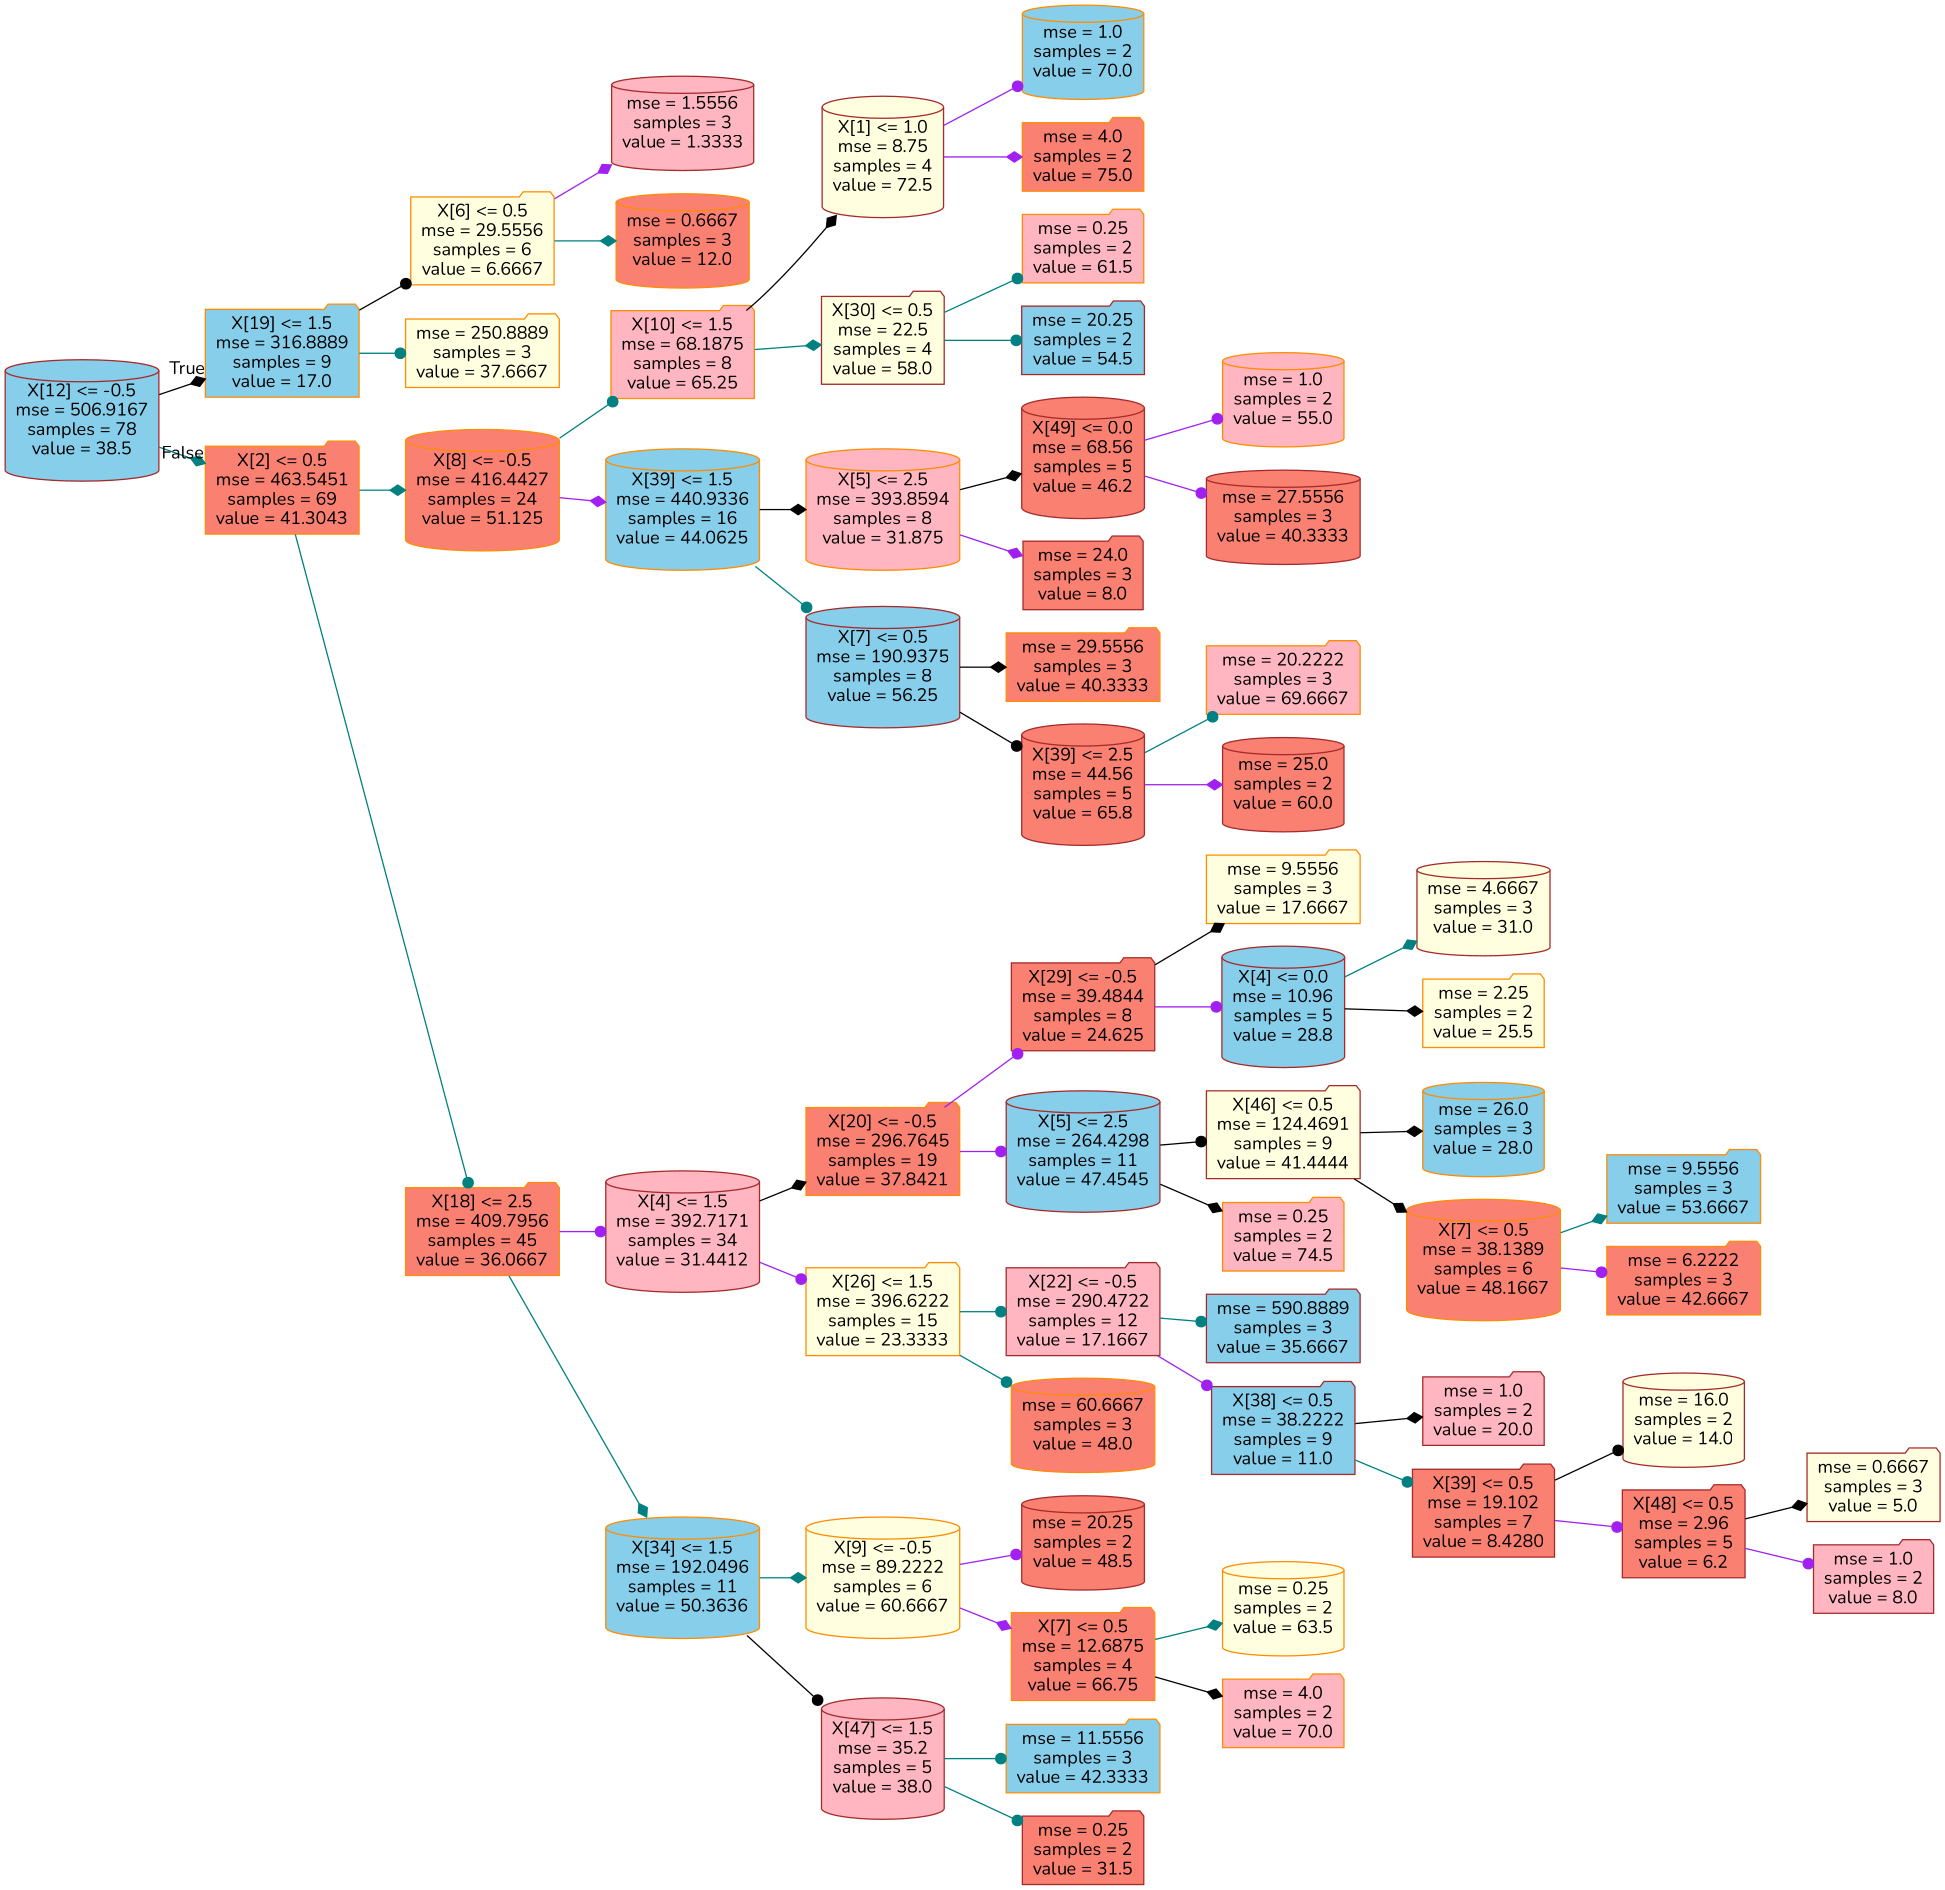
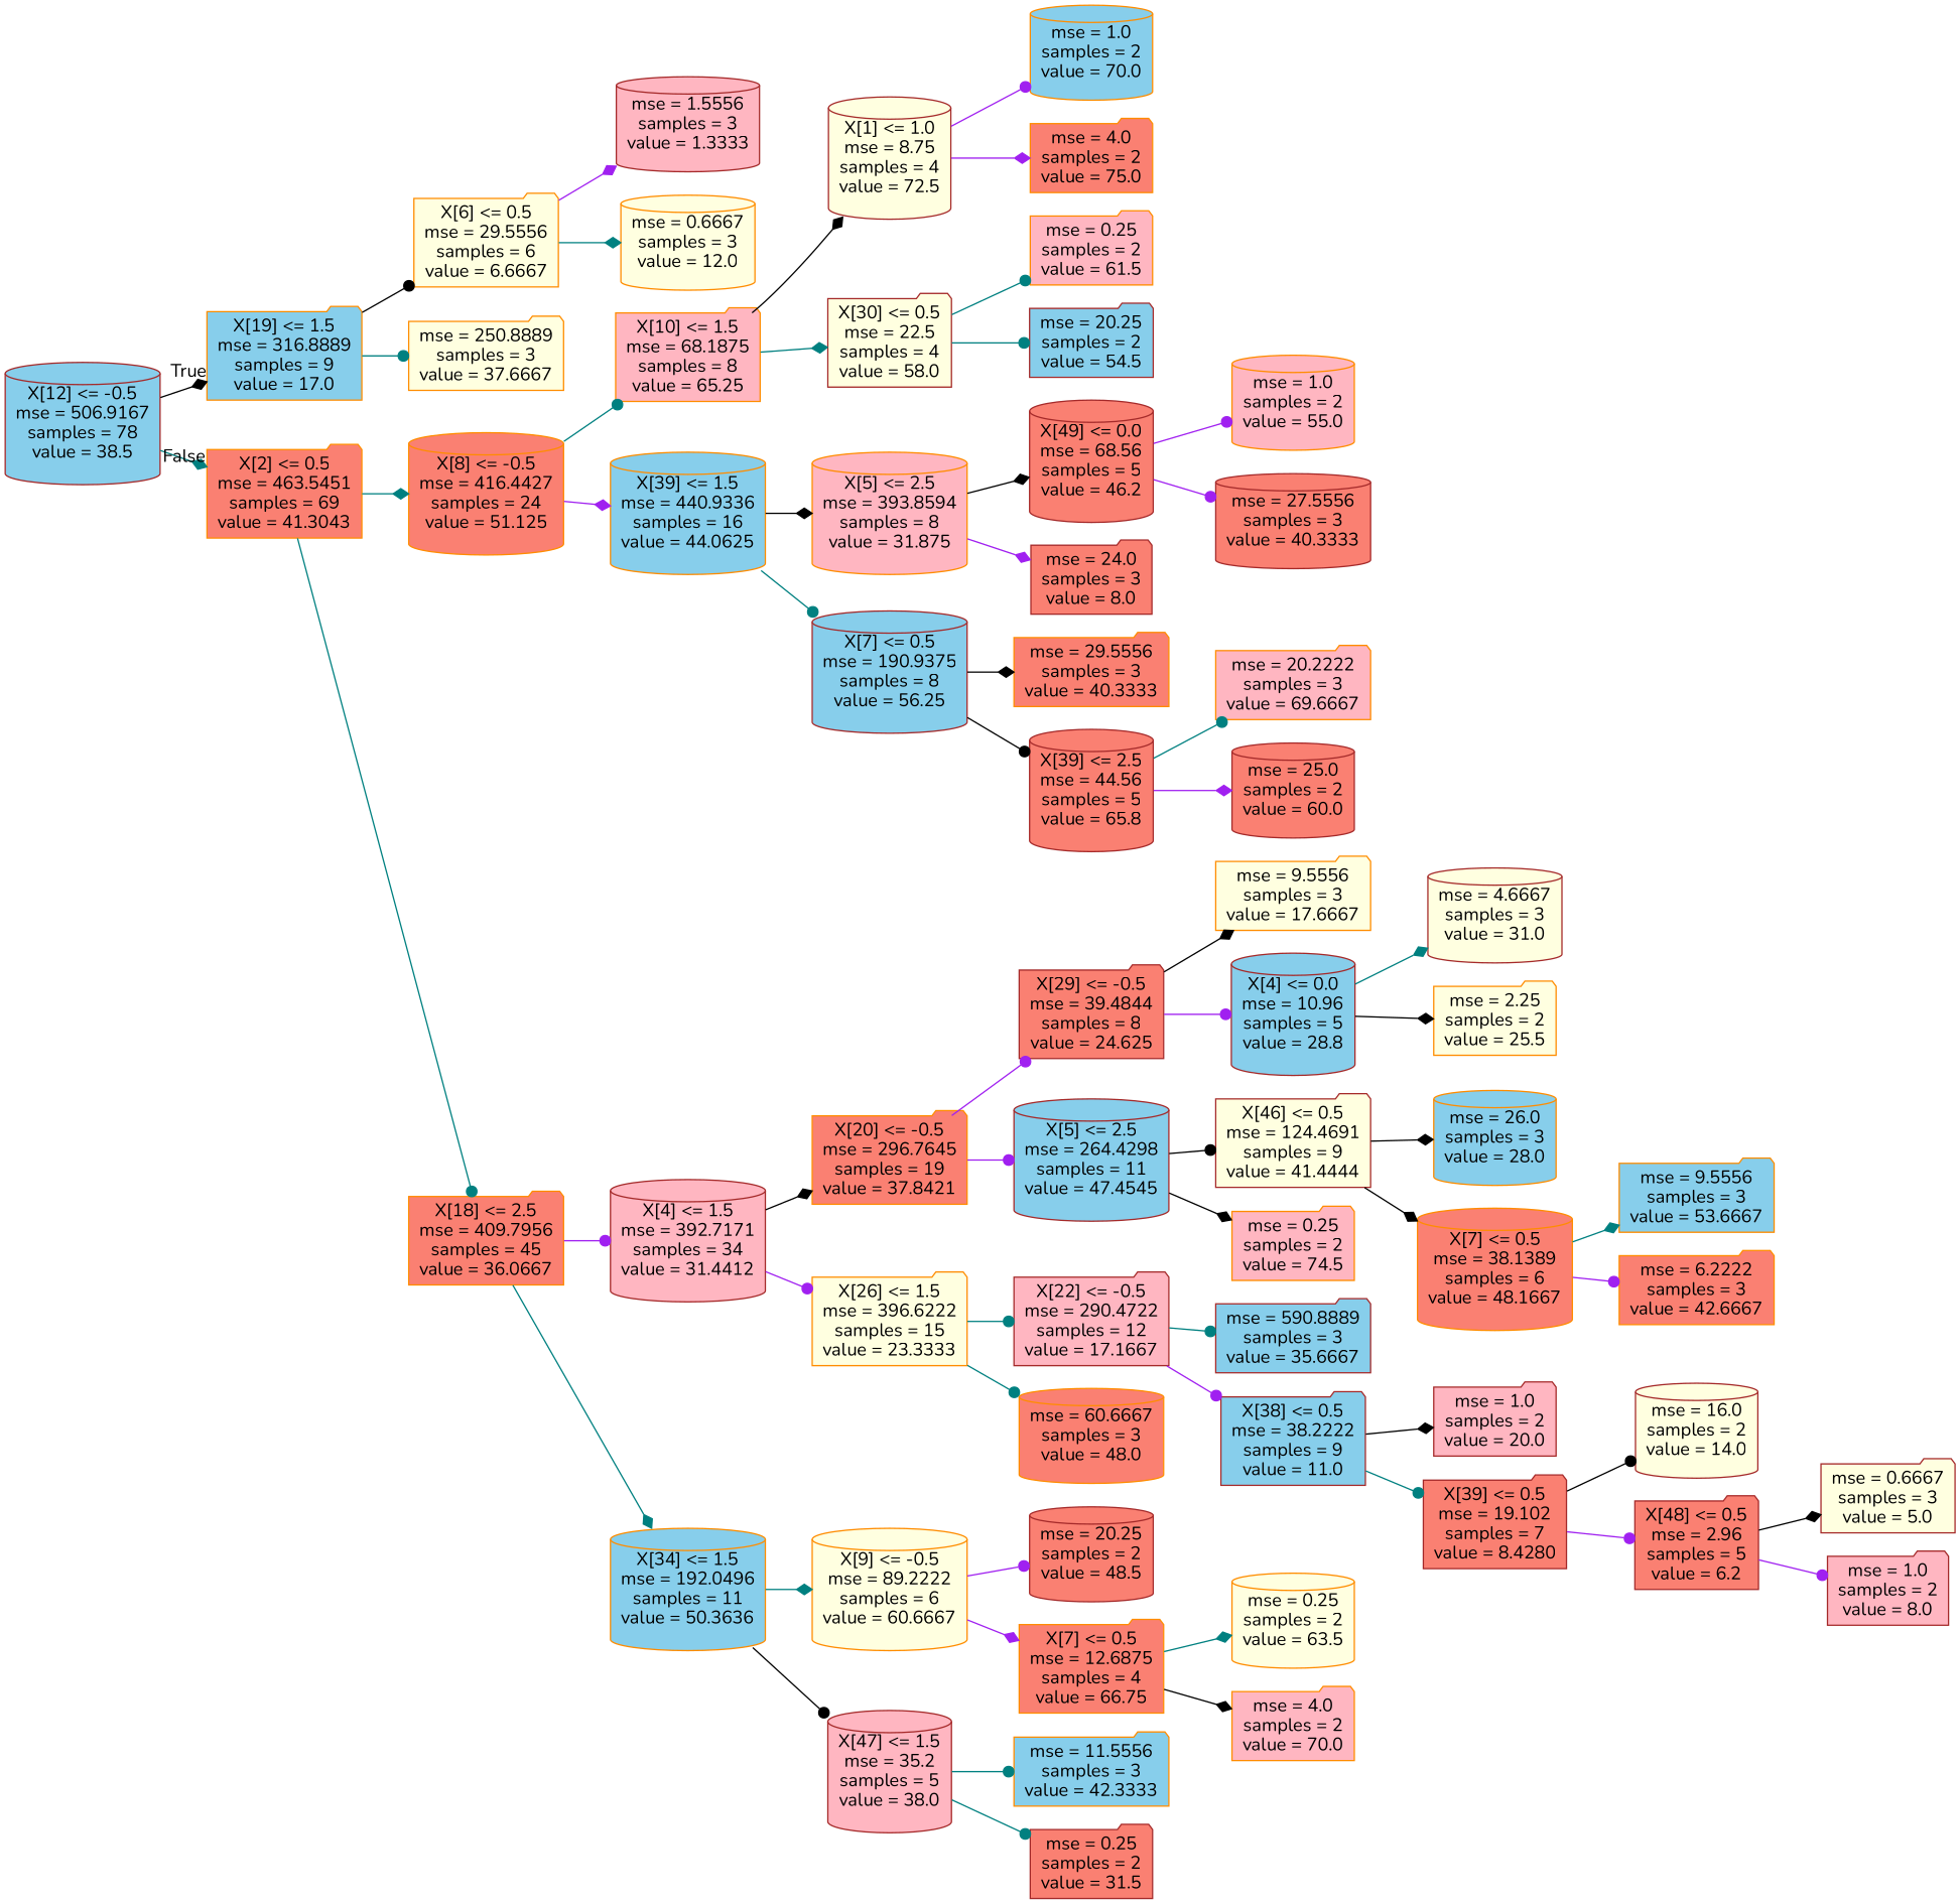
  digraph {
    fontname=Nunito
    rankdir=LR
    node [color=darkorange fillcolor=salmon fontname=Nunito shape=folder style=filled]
    edge [arrowhead=dot color=teal fontname=Nunito]
    n1 [color=brown fillcolor=skyblue label="X[12] <= -0.5\nmse = 506.9167\nsamples = 78\nvalue = 38.5" shape=cylinder]
    n2 [fillcolor=skyblue label="X[19] <= 1.5\nmse = 316.8889\nsamples = 9\nvalue = 17.0"]
    n3 [label="X[2] <= 0.5\nmse = 463.5451\nsamples = 69\nvalue = 41.3043"]
    n4 [fillcolor=lightyellow label="X[6] <= 0.5\nmse = 29.5556\nsamples = 6\nvalue = 6.6667"]
    n5 [fillcolor=lightyellow label="mse = 250.8889\nsamples = 3\nvalue = 37.6667"]
    n6 [label="X[8] <= -0.5\nmse = 416.4427\nsamples = 24\nvalue = 51.125" shape=cylinder]
    n7 [label="X[18] <= 2.5\nmse = 409.7956\nsamples = 45\nvalue = 36.0667"]
    n8 [color=brown fillcolor=lightpink label="mse = 1.5556\nsamples = 3\nvalue = 1.3333" shape=cylinder]
-   n9 [label="mse = 0.6667\nsamples = 3\nvalue = 12.0" shape=cylinder]
+   n9 [fillcolor=lightyellow label="mse = 0.6667\nsamples = 3\nvalue = 12.0" shape=cylinder]
    n10 [fillcolor=lightpink label="X[10] <= 1.5\nmse = 68.1875\nsamples = 8\nvalue = 65.25"]
    n11 [fillcolor=skyblue label="X[39] <= 1.5\nmse = 440.9336\nsamples = 16\nvalue = 44.0625" shape=cylinder]
    n12 [color=brown fillcolor=lightpink label="X[4] <= 1.5\nmse = 392.7171\nsamples = 34\nvalue = 31.4412" shape=cylinder]
    n13 [fillcolor=skyblue label="X[34] <= 1.5\nmse = 192.0496\nsamples = 11\nvalue = 50.3636" shape=cylinder]
    n14 [color=brown fillcolor=lightyellow label="X[1] <= 1.0\nmse = 8.75\nsamples = 4\nvalue = 72.5" shape=cylinder]
    n15 [color=brown fillcolor=lightyellow label="X[30] <= 0.5\nmse = 22.5\nsamples = 4\nvalue = 58.0"]
    n16 [fillcolor=lightpink label="X[5] <= 2.5\nmse = 393.8594\nsamples = 8\nvalue = 31.875" shape=cylinder]
    n17 [color=brown fillcolor=skyblue label="X[7] <= 0.5\nmse = 190.9375\nsamples = 8\nvalue = 56.25" shape=cylinder]
    n18 [fillcolor=skyblue label="mse = 1.0\nsamples = 2\nvalue = 70.0" shape=cylinder]
    n19 [label="mse = 4.0\nsamples = 2\nvalue = 75.0"]
    n20 [fillcolor=lightpink label="mse = 0.25\nsamples = 2\nvalue = 61.5"]
    n21 [color=brown fillcolor=skyblue label="mse = 20.25\nsamples = 2\nvalue = 54.5"]
    n22 [color=brown label="X[49] <= 0.0\nmse = 68.56\nsamples = 5\nvalue = 46.2" shape=cylinder]
    n23 [color=brown label="mse = 24.0\nsamples = 3\nvalue = 8.0"]
    n24 [label="mse = 29.5556\nsamples = 3\nvalue = 40.3333"]
    n25 [color=brown label="X[39] <= 2.5\nmse = 44.56\nsamples = 5\nvalue = 65.8" shape=cylinder]
    n26 [fillcolor=lightpink label="mse = 1.0\nsamples = 2\nvalue = 55.0" shape=cylinder]
    n27 [color=brown label="mse = 27.5556\nsamples = 3\nvalue = 40.3333" shape=cylinder]
    n28 [fillcolor=lightpink label="mse = 20.2222\nsamples = 3\nvalue = 69.6667"]
    n29 [color=brown label="mse = 25.0\nsamples = 2\nvalue = 60.0" shape=cylinder]
    n30 [label="X[20] <= -0.5\nmse = 296.7645\nsamples = 19\nvalue = 37.8421"]
    n31 [fillcolor=lightyellow label="X[26] <= 1.5\nmse = 396.6222\nsamples = 15\nvalue = 23.3333"]
    n32 [fillcolor=lightyellow label="X[9] <= -0.5\nmse = 89.2222\nsamples = 6\nvalue = 60.6667" shape=cylinder]
    n33 [color=brown fillcolor=lightpink label="X[47] <= 1.5\nmse = 35.2\nsamples = 5\nvalue = 38.0" shape=cylinder]
    n34 [color=brown label="X[29] <= -0.5\nmse = 39.4844\nsamples = 8\nvalue = 24.625"]
    n35 [color=brown fillcolor=skyblue label="X[5] <= 2.5\nmse = 264.4298\nsamples = 11\nvalue = 47.4545" shape=cylinder]
    n36 [color=brown fillcolor=lightpink label="X[22] <= -0.5\nmse = 290.4722\nsamples = 12\nvalue = 17.1667"]
    n37 [label="mse = 60.6667\nsamples = 3\nvalue = 48.0" shape=cylinder]
    n38 [fillcolor=lightyellow label="mse = 9.5556\nsamples = 3\nvalue = 17.6667"]
    n39 [color=brown fillcolor=skyblue label="X[4] <= 0.0\nmse = 10.96\nsamples = 5\nvalue = 28.8" shape=cylinder]
    n40 [color=brown fillcolor=lightyellow label="X[46] <= 0.5\nmse = 124.4691\nsamples = 9\nvalue = 41.4444"]
    n41 [fillcolor=lightpink label="mse = 0.25\nsamples = 2\nvalue = 74.5"]
    n42 [color=brown fillcolor=lightyellow label="mse = 4.6667\nsamples = 3\nvalue = 31.0" shape=cylinder]
    n43 [fillcolor=lightyellow label="mse = 2.25\nsamples = 2\nvalue = 25.5"]
    n44 [fillcolor=skyblue label="mse = 26.0\nsamples = 3\nvalue = 28.0" shape=cylinder]
    n45 [label="X[7] <= 0.5\nmse = 38.1389\nsamples = 6\nvalue = 48.1667" shape=cylinder]
    n46 [fillcolor=skyblue label="mse = 9.5556\nsamples = 3\nvalue = 53.6667"]
    n47 [label="mse = 6.2222\nsamples = 3\nvalue = 42.6667"]
    n48 [color=brown fillcolor=skyblue label="mse = 590.8889\nsamples = 3\nvalue = 35.6667"]
    n49 [color=brown fillcolor=skyblue label="X[38] <= 0.5\nmse = 38.2222\nsamples = 9\nvalue = 11.0"]
    n50 [color=brown fillcolor=lightpink label="mse = 1.0\nsamples = 2\nvalue = 20.0"]
    n51 [color=brown label="X[39] <= 0.5\nmse = 19.102\nsamples = 7\nvalue = 8.4280"]
    n52 [color=brown fillcolor=lightyellow label="mse = 16.0\nsamples = 2\nvalue = 14.0" shape=cylinder]
    n53 [color=brown label="X[48] <= 0.5\nmse = 2.96\nsamples = 5\nvalue = 6.2"]
    n54 [color=brown fillcolor=lightyellow label="mse = 0.6667\nsamples = 3\nvalue = 5.0"]
    n55 [color=brown fillcolor=lightpink label="mse = 1.0\nsamples = 2\nvalue = 8.0"]
    n56 [color=brown label="mse = 20.25\nsamples = 2\nvalue = 48.5" shape=cylinder]
    n57 [label="X[7] <= 0.5\nmse = 12.6875\nsamples = 4\nvalue = 66.75"]
    n58 [fillcolor=skyblue label="mse = 11.5556\nsamples = 3\nvalue = 42.3333"]
    n59 [color=brown label="mse = 0.25\nsamples = 2\nvalue = 31.5"]
    n60 [fillcolor=lightyellow label="mse = 0.25\nsamples = 2\nvalue = 63.5" shape=cylinder]
    n61 [fillcolor=lightpink label="mse = 4.0\nsamples = 2\nvalue = 70.0"]
    n1 -> n2 [arrowhead=diamond color=black headlabel=True labelangle=45 labeldistance=2.5]
    n1 -> n3 [arrowhead=diamond headlabel=False labelangle=-45 labeldistance=2.5]
    n2 -> n4 [color=black]
    n2 -> n5
    n3 -> n6 [arrowhead=diamond]
    n3 -> n7
    n4 -> n8 [arrowhead=diamond color=purple]
    n4 -> n9 [arrowhead=diamond]
    n6 -> n10
    n6 -> n11 [arrowhead=diamond color=purple]
    n7 -> n12 [color=purple]
    n7 -> n13 [arrowhead=diamond]
    n10 -> n14 [arrowhead=diamond color=black]
    n10 -> n15 [arrowhead=diamond]
    n11 -> n16 [arrowhead=diamond color=black]
    n11 -> n17
    n12 -> n30 [arrowhead=diamond color=black]
    n12 -> n31 [color=purple]
    n13 -> n32 [arrowhead=diamond]
    n13 -> n33 [color=black]
    n14 -> n18 [color=purple]
    n14 -> n19 [arrowhead=diamond color=purple]
    n15 -> n20
    n15 -> n21
    n16 -> n22 [arrowhead=diamond color=black]
    n16 -> n23 [arrowhead=diamond color=purple]
    n17 -> n24 [arrowhead=diamond color=black]
    n17 -> n25 [color=black]
    n22 -> n26 [color=purple]
    n22 -> n27 [color=purple]
    n25 -> n28
    n25 -> n29 [arrowhead=diamond color=purple]
    n30 -> n34 [color=purple]
    n30 -> n35 [color=purple]
    n31 -> n36
    n31 -> n37
    n32 -> n56 [color=purple]
    n32 -> n57 [arrowhead=diamond color=purple]
    n33 -> n58
    n33 -> n59
    n34 -> n38 [arrowhead=diamond color=black]
    n34 -> n39 [color=purple]
    n35 -> n40 [color=black]
    n35 -> n41 [arrowhead=diamond color=black]
    n36 -> n48
    n36 -> n49 [color=purple]
    n39 -> n42 [arrowhead=diamond]
    n39 -> n43 [arrowhead=diamond color=black]
    n40 -> n44 [arrowhead=diamond color=black]
    n40 -> n45 [arrowhead=diamond color=black]
    n45 -> n46 [arrowhead=diamond]
    n45 -> n47 [color=purple]
    n49 -> n50 [arrowhead=diamond color=black]
    n49 -> n51
    n51 -> n52 [color=black]
    n51 -> n53 [color=purple]
    n53 -> n54 [arrowhead=diamond color=black]
    n53 -> n55 [color=purple]
    n57 -> n60 [arrowhead=diamond]
    n57 -> n61 [arrowhead=diamond color=black]
  }
